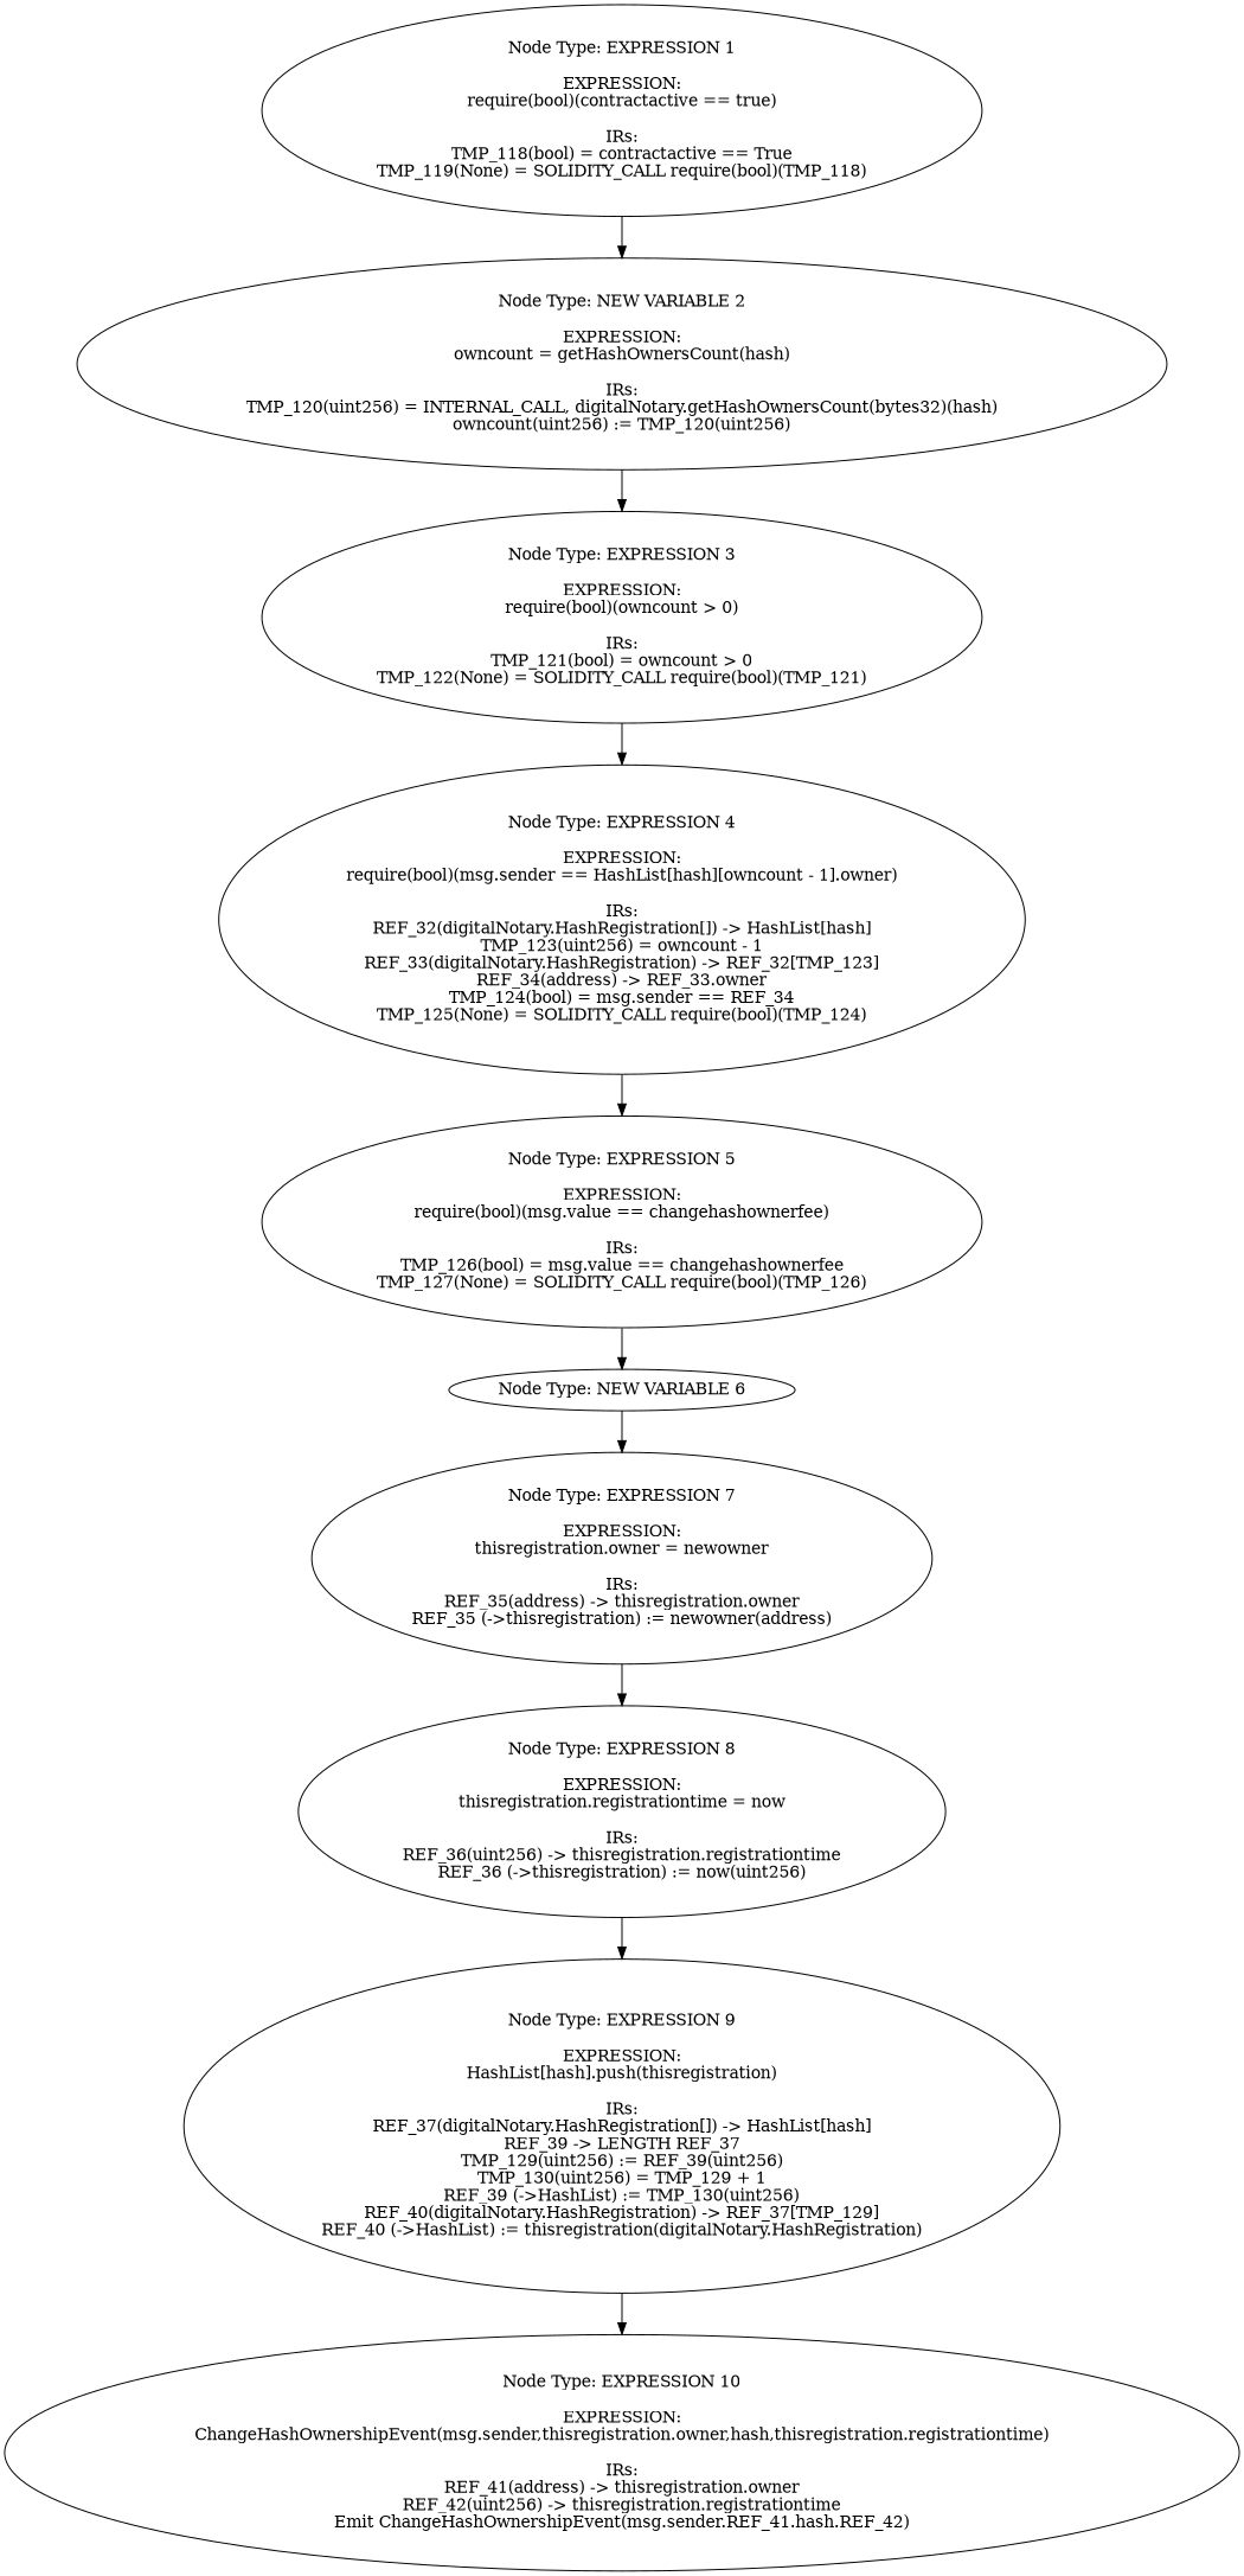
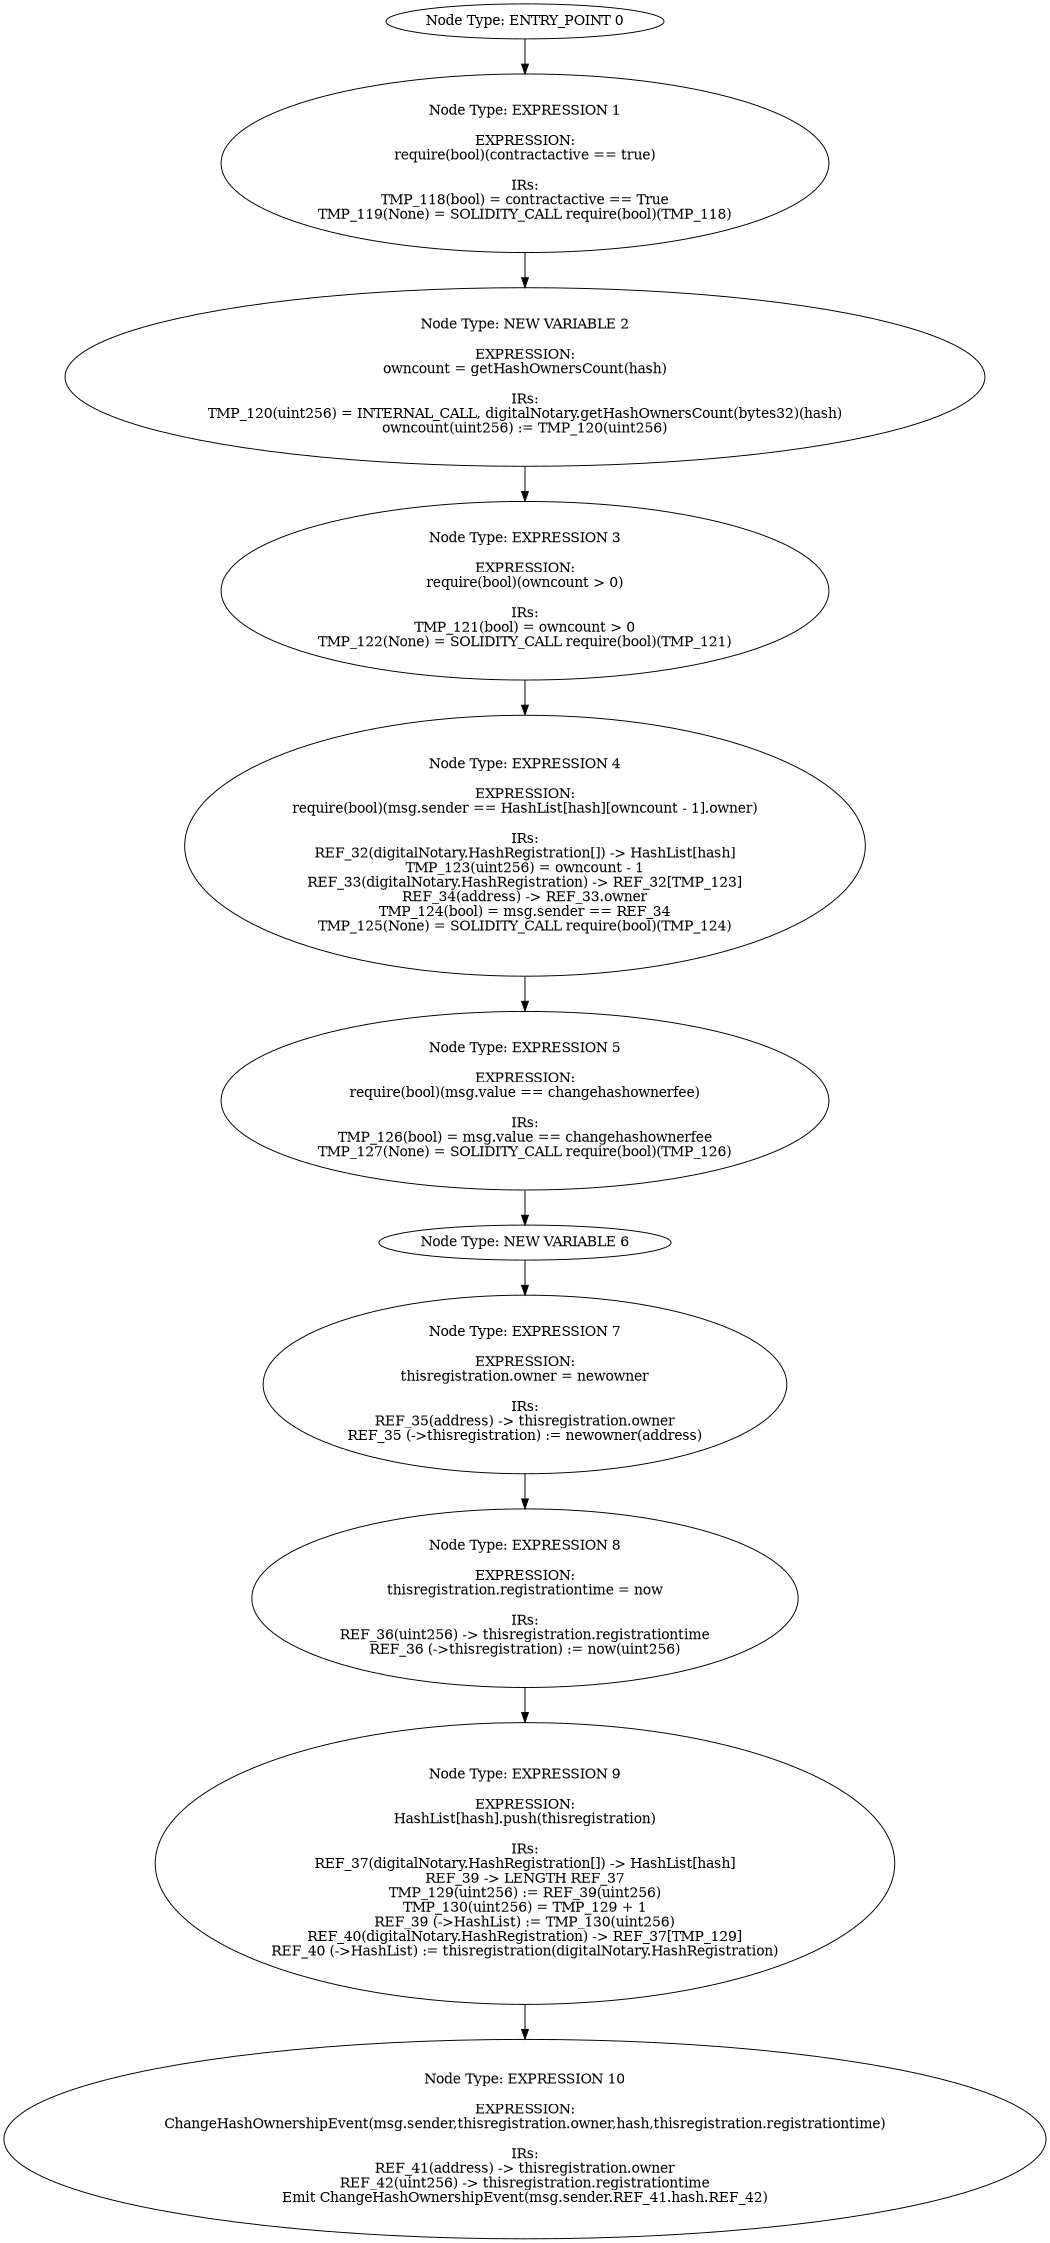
  digraph {
+   n1 [label="Node Type: ENTRY_POINT 0\n"]
    n2 [label="Node Type: EXPRESSION 1\n\nEXPRESSION:\nrequire(bool)(contractactive == true)\n\nIRs:\nTMP_118(bool) = contractactive == True\nTMP_119(None) = SOLIDITY_CALL require(bool)(TMP_118)"]
    n3 [label="Node Type: NEW VARIABLE 2\n\nEXPRESSION:\nowncount = getHashOwnersCount(hash)\n\nIRs:\nTMP_120(uint256) = INTERNAL_CALL, digitalNotary.getHashOwnersCount(bytes32)(hash)\nowncount(uint256) := TMP_120(uint256)"]
    n4 [label="Node Type: EXPRESSION 3\n\nEXPRESSION:\nrequire(bool)(owncount > 0)\n\nIRs:\nTMP_121(bool) = owncount > 0\nTMP_122(None) = SOLIDITY_CALL require(bool)(TMP_121)"]
    n5 [label="Node Type: EXPRESSION 4\n\nEXPRESSION:\nrequire(bool)(msg.sender == HashList[hash][owncount - 1].owner)\n\nIRs:\nREF_32(digitalNotary.HashRegistration[]) -> HashList[hash]\nTMP_123(uint256) = owncount - 1\nREF_33(digitalNotary.HashRegistration) -> REF_32[TMP_123]\nREF_34(address) -> REF_33.owner\nTMP_124(bool) = msg.sender == REF_34\nTMP_125(None) = SOLIDITY_CALL require(bool)(TMP_124)"]
    n6 [label="Node Type: EXPRESSION 5\n\nEXPRESSION:\nrequire(bool)(msg.value == changehashownerfee)\n\nIRs:\nTMP_126(bool) = msg.value == changehashownerfee\nTMP_127(None) = SOLIDITY_CALL require(bool)(TMP_126)"]
    n7 [label="Node Type: NEW VARIABLE 6\n"]
    n8 [label="Node Type: EXPRESSION 7\n\nEXPRESSION:\nthisregistration.owner = newowner\n\nIRs:\nREF_35(address) -> thisregistration.owner\nREF_35 (->thisregistration) := newowner(address)"]
    n9 [label="Node Type: EXPRESSION 8\n\nEXPRESSION:\nthisregistration.registrationtime = now\n\nIRs:\nREF_36(uint256) -> thisregistration.registrationtime\nREF_36 (->thisregistration) := now(uint256)"]
    n10 [label="Node Type: EXPRESSION 9\n\nEXPRESSION:\nHashList[hash].push(thisregistration)\n\nIRs:\nREF_37(digitalNotary.HashRegistration[]) -> HashList[hash]\nREF_39 -> LENGTH REF_37\nTMP_129(uint256) := REF_39(uint256)\nTMP_130(uint256) = TMP_129 + 1\nREF_39 (->HashList) := TMP_130(uint256)\nREF_40(digitalNotary.HashRegistration) -> REF_37[TMP_129]\nREF_40 (->HashList) := thisregistration(digitalNotary.HashRegistration)"]
    n11 [label="Node Type: EXPRESSION 10\n\nEXPRESSION:\nChangeHashOwnershipEvent(msg.sender,thisregistration.owner,hash,thisregistration.registrationtime)\n\nIRs:\nREF_41(address) -> thisregistration.owner\nREF_42(uint256) -> thisregistration.registrationtime\nEmit ChangeHashOwnershipEvent(msg.sender.REF_41.hash.REF_42)"]
+   n1 -> n2
    n2 -> n3
    n3 -> n4
    n4 -> n5
    n5 -> n6
    n6 -> n7
    n7 -> n8
    n8 -> n9
    n9 -> n10
    n10 -> n11
  }
